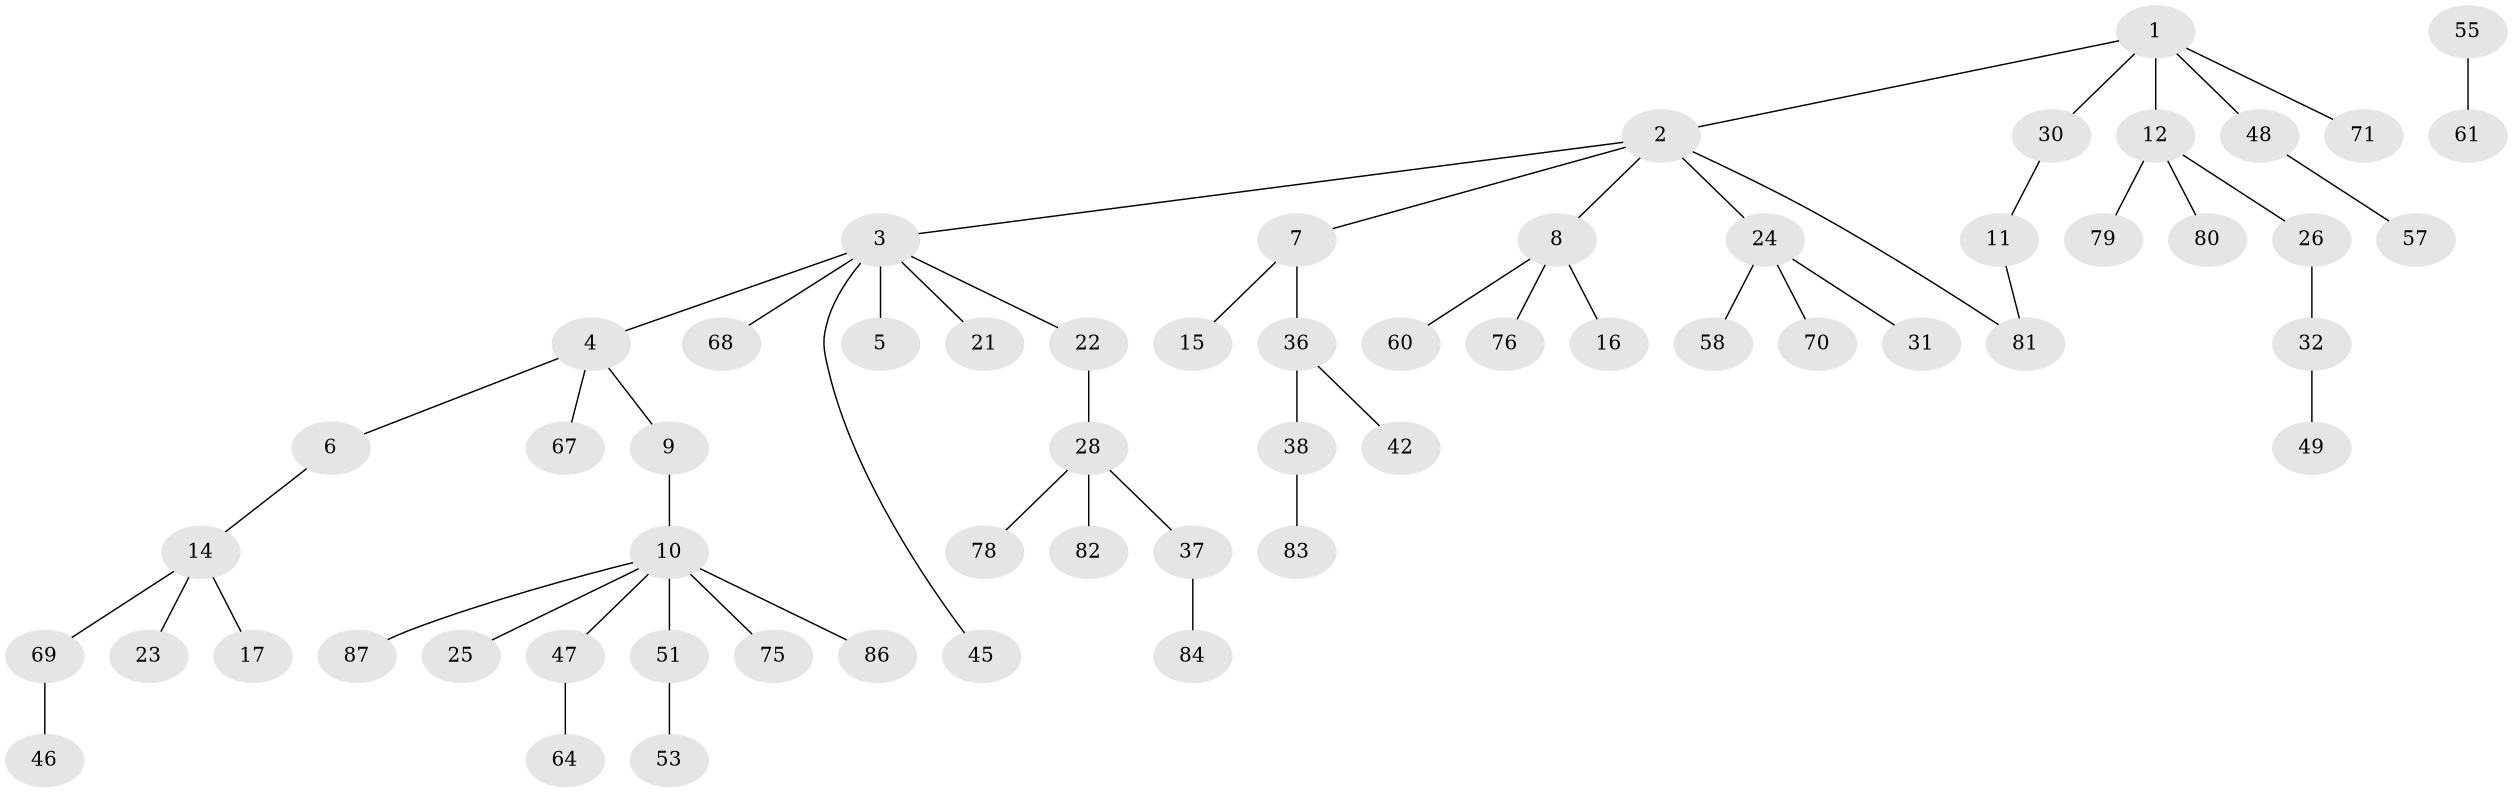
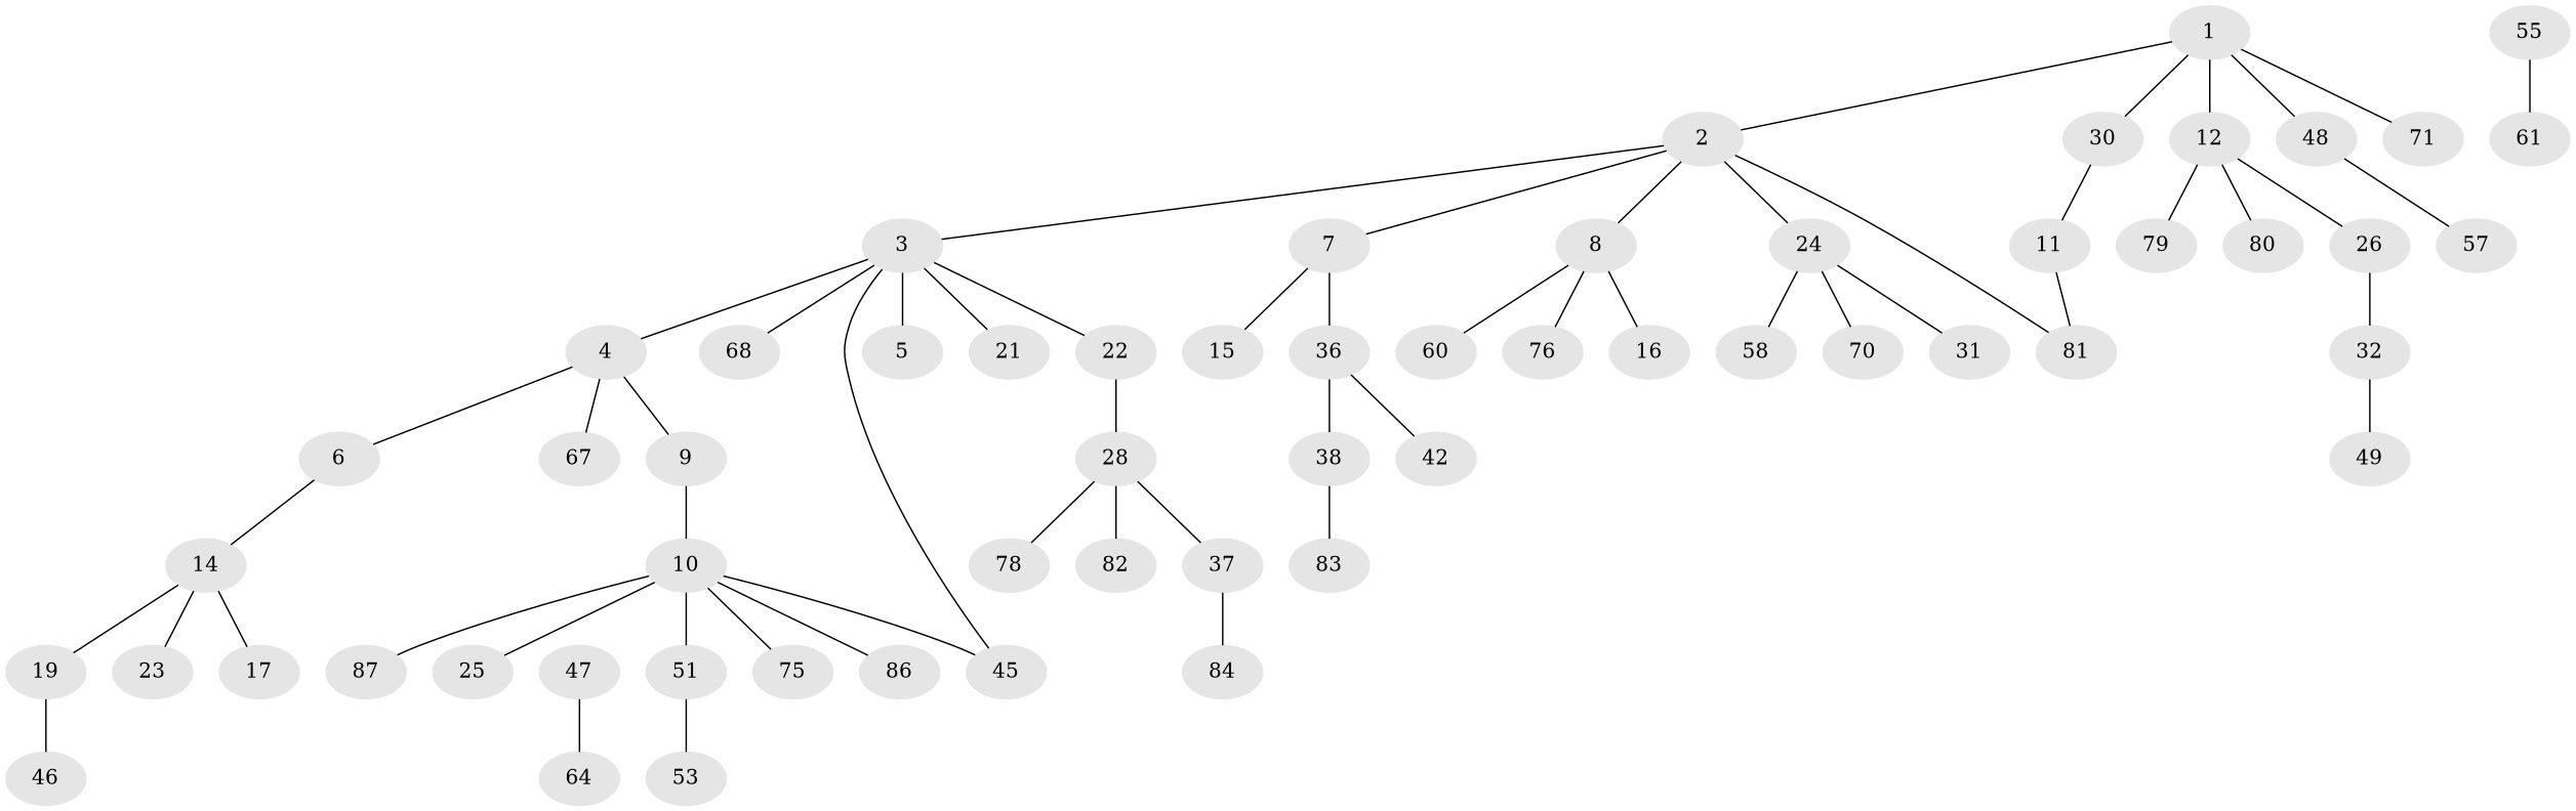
  graph {
    node [color=gray90 style=filled]
    1 [super="+52"]
    2 [super="+40"]
    12 [super="+18"]
    30
    48 [super="+77"]
    71 [super="+74"]
    3 [super="+13"]
    7 [super="+34"]
    8 [super="+35"]
    24 [super="+39"]
    81
    11 [super="+43"]
    26 [super="+56"]
    79
    80
    57 [super="+63"]
    4 [super="+59"]
    5 [super="+85"]
    21 [super="+27"]
    22 [super="+69"]
    45
    68
    15 [super="+33"]
    36
    16 [super="+29"]
    60
    76
    31 [super="+41"]
    58
    70
    61 [super="+66"]
    55
    6 [super="+72"]
    9
    67
    28 [super="+73"]
    14 [super="+54"]
    10 [super="+20"]
    17
-   19 [super="+44" label=69]
+   19 [super="+44"]
    23
    38 [super="+65"]
    42
    25
    47
    51
    75
    86
    87
    64
    53
    32
    46
    37 [super="+50"]
    78
    82
    49
    84
    83
    1 -- 2
    1 -- 12
    1 -- 30
    1 -- 48
    1 -- 71
    2 -- 3
    2 -- 7
    2 -- 8
    2 -- 24
    2 -- 81
    12 -- 26
    12 -- 79
    12 -- 80
    30 -- 11
    48 -- 57
    3 -- 4
    3 -- 5
    3 -- 21
    3 -- 22
    3 -- 45
    3 -- 68
    7 -- 15
    7 -- 36
    8 -- 16
    8 -- 60
    8 -- 76
    24 -- 31
    24 -- 58
    24 -- 70
    11 -- 81
    26 -- 32
    4 -- 6
    4 -- 9
    4 -- 67
    22 -- 28
    36 -- 38
    36 -- 42
    55 -- 61
    6 -- 14
    9 -- 10
    28 -- 37
    28 -- 78
    28 -- 82
    14 -- 17
    14 -- 19
    14 -- 23
    10 -- 25
-   10 -- 47
+   10 -- 45
    10 -- 51
    10 -- 75
    10 -- 86
    10 -- 87
    19 -- 46
    38 -- 83
    47 -- 64
    51 -- 53
    32 -- 49
    37 -- 84
  }
